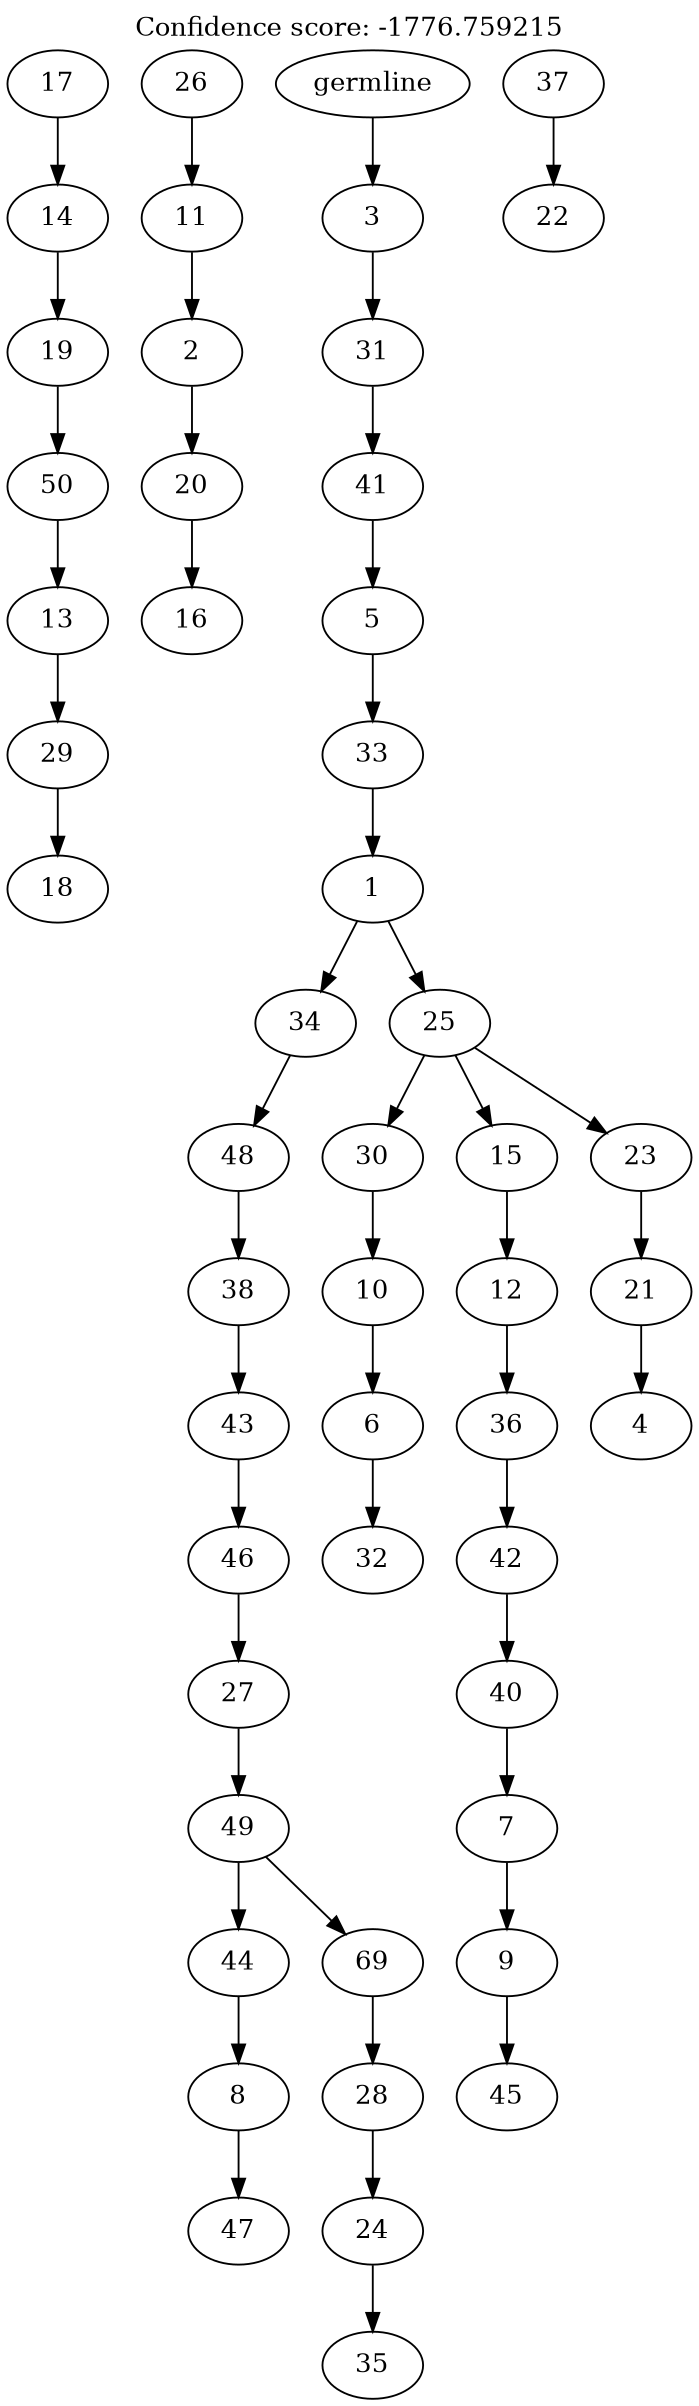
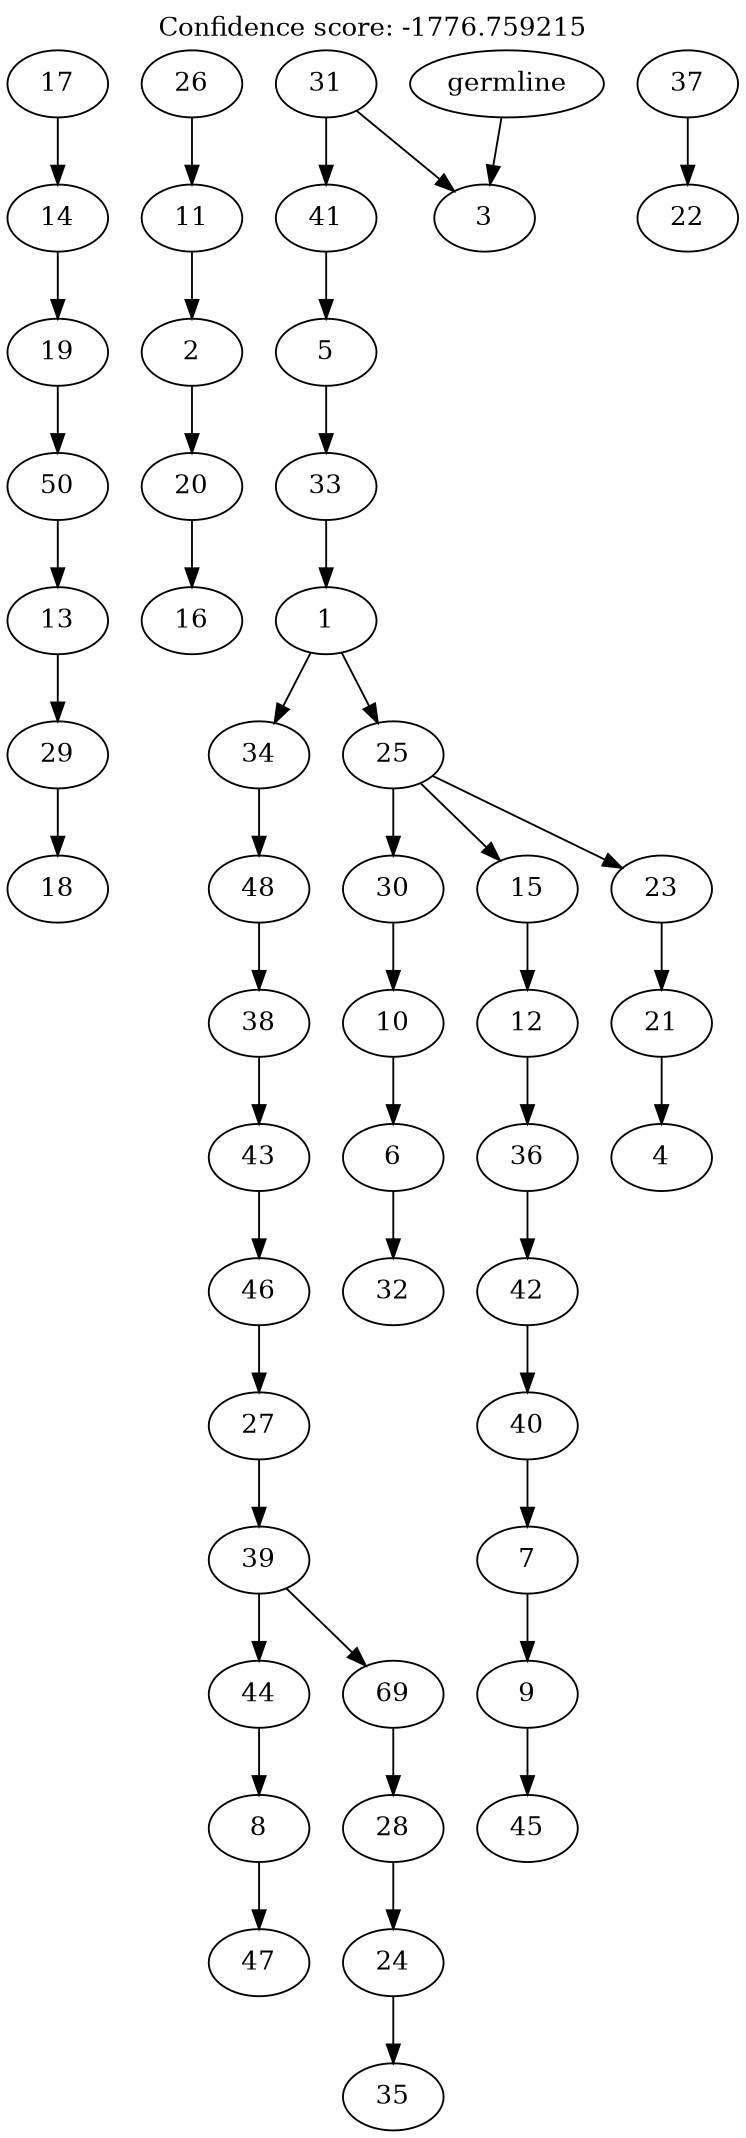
  digraph {
    label="Confidence score: -1776.759215"
    labelloc=t
    n1 [label=29]
    n2 [label=18]
    n3 [label=13]
    n4 [label=50]
    n5 [label=19]
    n6 [label=14]
    n7 [label=17]
    n8 [label=16]
    n9 [label=20]
    n10 [label=2]
    n11 [label=11]
    n12 [label=26]
    n13 [label=8]
    n14 [label=47]
    n15 [label=44]
    n16 [label=24]
    n17 [label=35]
    n18 [label=28]
    n19 [label=69]
-   n20 [label=49]
+   n20 [label=39]
    n21 [label=27]
    n22 [label=46]
    n23 [label=43]
    n24 [label=38]
    n25 [label=48]
    n26 [label=34]
    n27 [label=6]
    n28 [label=32]
    n29 [label=10]
    n30 [label=30]
    n31 [label=37]
    n32 [label=22]
    n33 [label=45]
    n34 [label=9]
    n35 [label=7]
    n36 [label=40]
    n37 [label=42]
    n38 [label=36]
    n39 [label=12]
    n40 [label=15]
    n41 [label=21]
    n42 [label=4]
    n43 [label=23]
    n44 [label=25]
    n45 [label=1]
    n46 [label=33]
    n47 [label=5]
    n48 [label=41]
    n49 [label=31]
    n50 [label=3]
    n51 [label=germline]
    n1 -> n2
    n3 -> n1
    n4 -> n3
    n5 -> n4
    n6 -> n5
    n7 -> n6
    n9 -> n8
    n10 -> n9
    n11 -> n10
    n12 -> n11
    n13 -> n14
    n15 -> n13
    n16 -> n17
    n18 -> n16
    n19 -> n18
    n20 -> n15
    n20 -> n19
    n21 -> n20
    n22 -> n21
    n23 -> n22
    n24 -> n23
    n25 -> n24
    n26 -> n25
    n27 -> n28
    n29 -> n27
    n30 -> n29
    n31 -> n32
    n34 -> n33
    n35 -> n34
    n36 -> n35
    n37 -> n36
    n38 -> n37
    n39 -> n38
    n40 -> n39
    n41 -> n42
    n43 -> n41
    n44 -> n30
    n44 -> n40
    n44 -> n43
    n45 -> n26
    n45 -> n44
    n46 -> n45
    n47 -> n46
    n48 -> n47
    n49 -> n48
-   n50 -> n49
+   n49 -> n50
    n51 -> n50
  }
